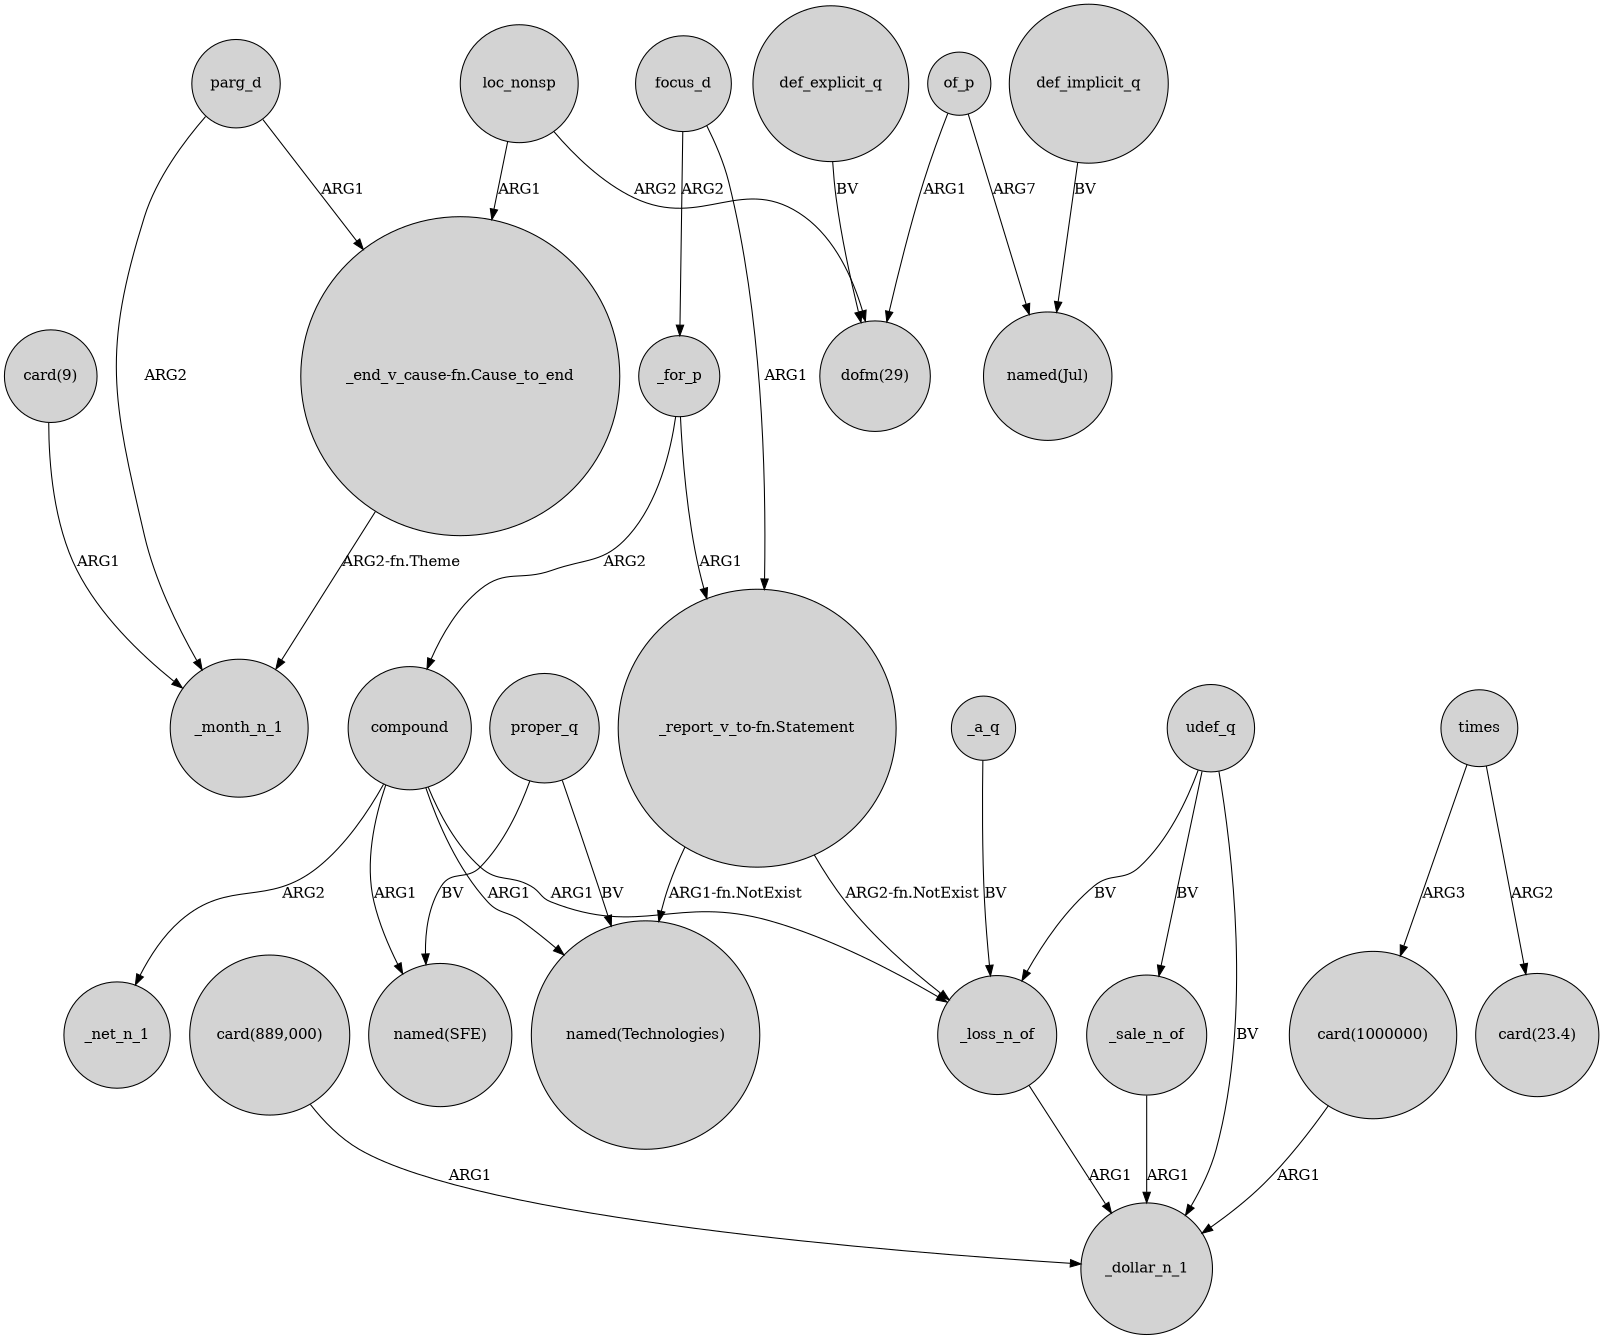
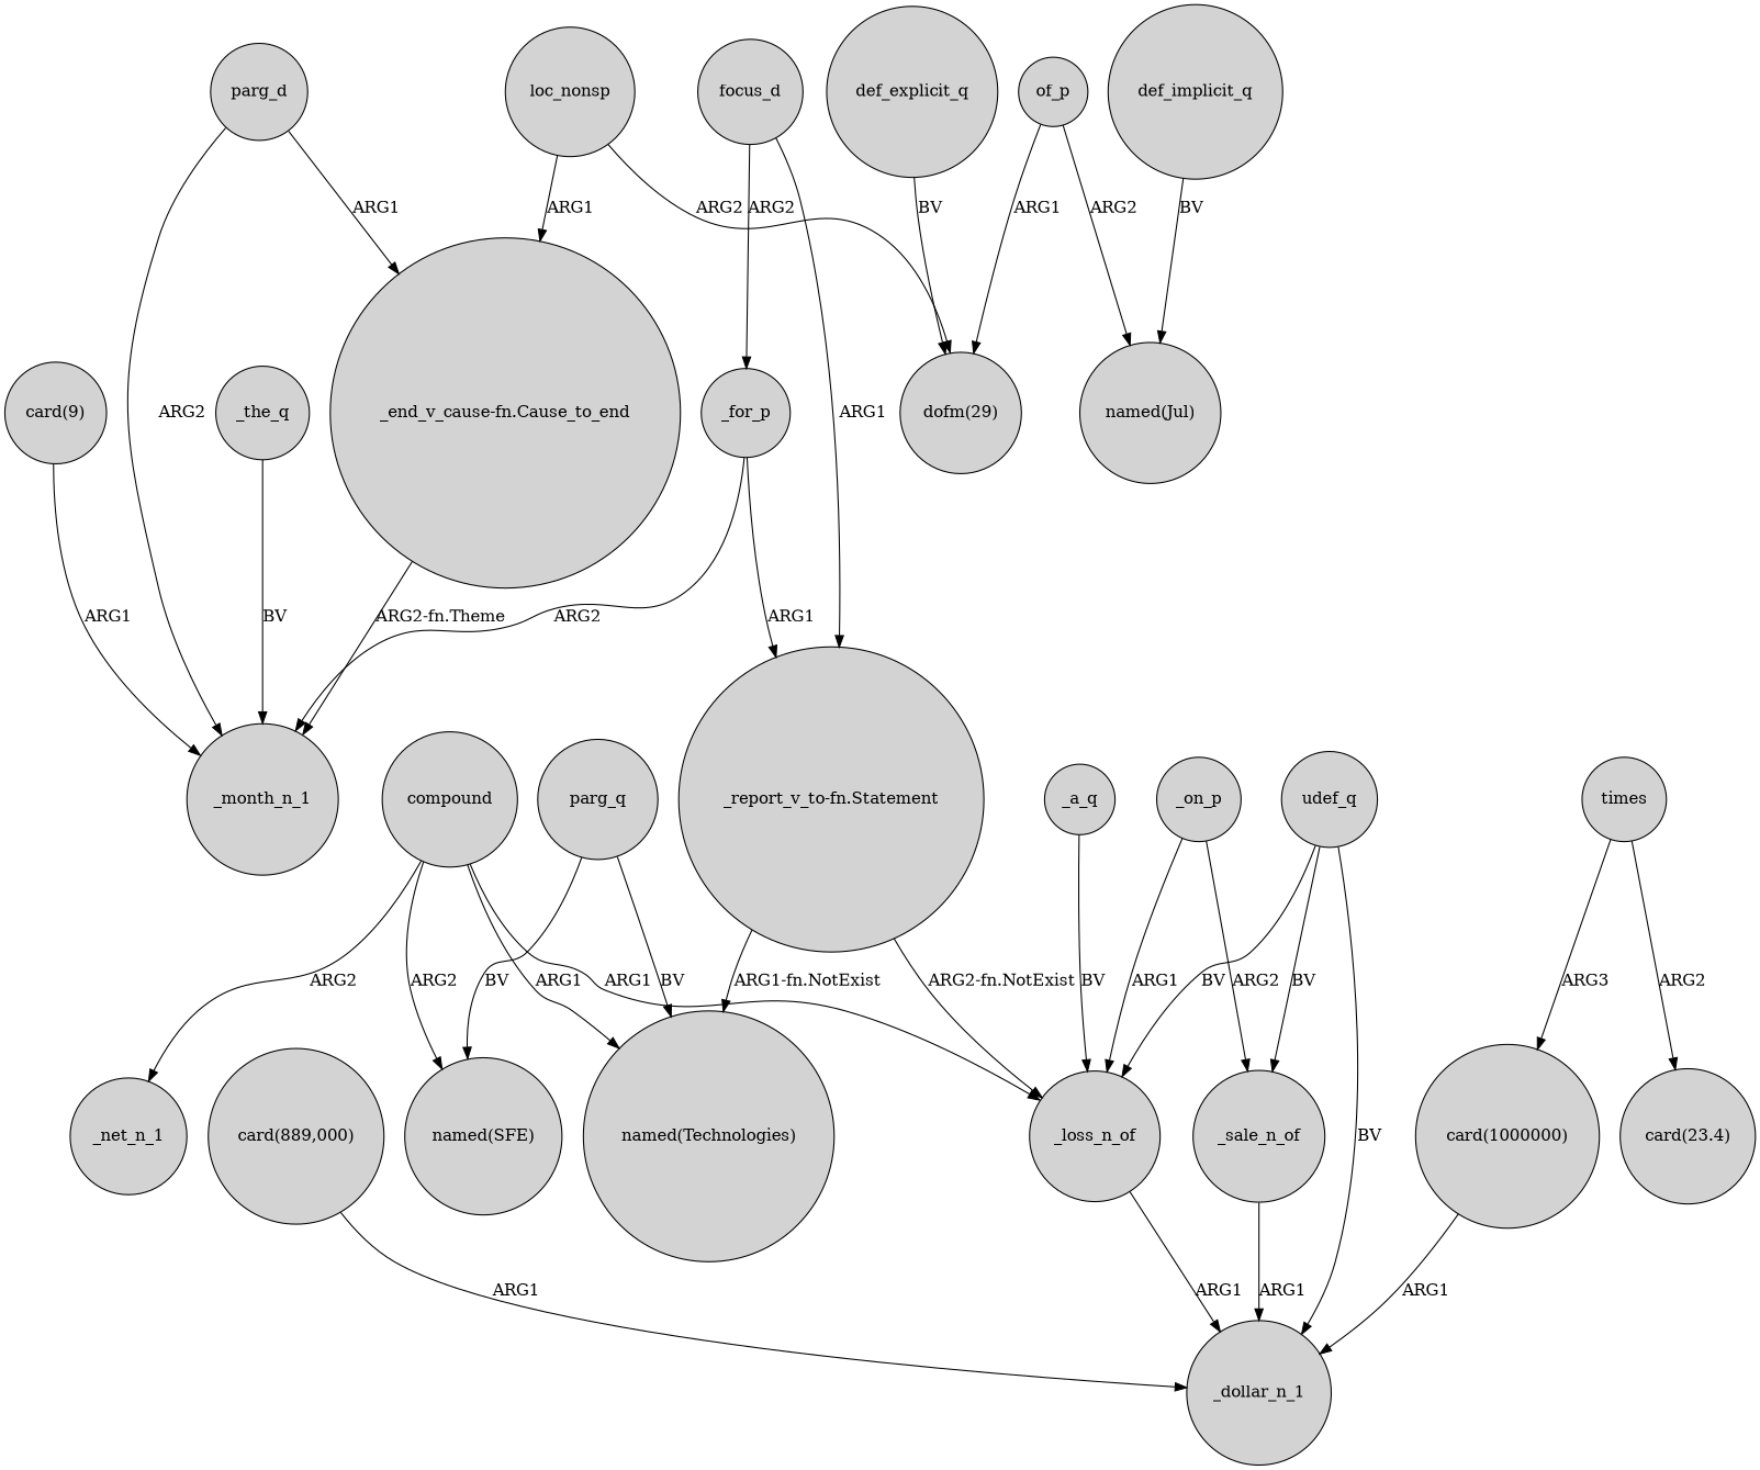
  digraph {
    node [shape=circle style=filled]
    parg_d
    _month_n_1
    "_end_v_cause-fn.Cause_to_end"
    "card(889,000)"
    _dollar_n_1
    _for_p
    "_report_v_to-fn.Statement"
    "named(Technologies)"
    _loss_n_of
    of_p
    "dofm(29)"
    n12 [label="named(Jul)"]
    "card(1000000)"
    times
    "card(23.4)"
    focus_d
    compound
    "named(SFE)"
    _net_n_1
-   proper_q
+   proper_q [label=parg_q]
    def_implicit_q
    _a_q
    loc_nonsp
    def_explicit_q
+   _the_q
    "card(9)"
+   _on_p
    _sale_n_of
    udef_q
    parg_d -> _month_n_1 [label=ARG2]
    parg_d -> "_end_v_cause-fn.Cause_to_end" [label=ARG1]
    "_end_v_cause-fn.Cause_to_end" -> _month_n_1 [label="ARG2-fn.Theme"]
    "card(889,000)" -> _dollar_n_1 [label=ARG1]
-   _for_p -> compound [label=ARG2]
+   _for_p -> _month_n_1 [label=ARG2]
    _for_p -> "_report_v_to-fn.Statement" [label=ARG1]
    "_report_v_to-fn.Statement" -> "named(Technologies)" [label="ARG1-fn.NotExist"]
    "_report_v_to-fn.Statement" -> _loss_n_of [label="ARG2-fn.NotExist"]
    _loss_n_of -> _dollar_n_1 [label=ARG1]
    of_p -> "dofm(29)" [label=ARG1]
-   of_p -> n12 [label=ARG7]
+   of_p -> n12 [label=ARG2]
    "card(1000000)" -> _dollar_n_1 [label=ARG1]
    times -> "card(1000000)" [label=ARG3]
    times -> "card(23.4)" [label=ARG2]
    focus_d -> _for_p [label=ARG2]
    focus_d -> "_report_v_to-fn.Statement" [label=ARG1]
    compound -> "named(Technologies)" [label=ARG1]
    compound -> _loss_n_of [label=ARG1]
-   compound -> "named(SFE)" [label=ARG1]
+   compound -> "named(SFE)" [label=ARG2]
    compound -> _net_n_1 [label=ARG2]
    proper_q -> "named(Technologies)" [label=BV]
    proper_q -> "named(SFE)" [label=BV]
    def_implicit_q -> n12 [label=BV]
    _a_q -> _loss_n_of [label=BV]
    loc_nonsp -> "_end_v_cause-fn.Cause_to_end" [label=ARG1]
    loc_nonsp -> "dofm(29)" [label=ARG2]
    def_explicit_q -> "dofm(29)" [label=BV]
+   _the_q -> _month_n_1 [label=BV]
    "card(9)" -> _month_n_1 [label=ARG1]
+   _on_p -> _loss_n_of [label=ARG1]
+   _on_p -> _sale_n_of [label=ARG2]
    _sale_n_of -> _dollar_n_1 [label=ARG1]
    udef_q -> _dollar_n_1 [label=BV]
    udef_q -> _loss_n_of [label=BV]
    udef_q -> _sale_n_of [label=BV]
  }
